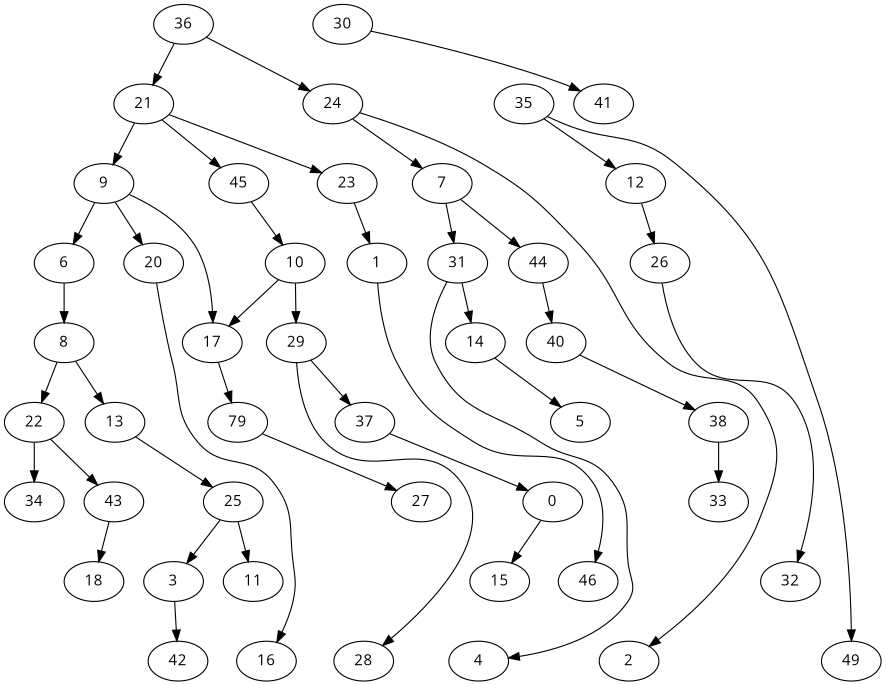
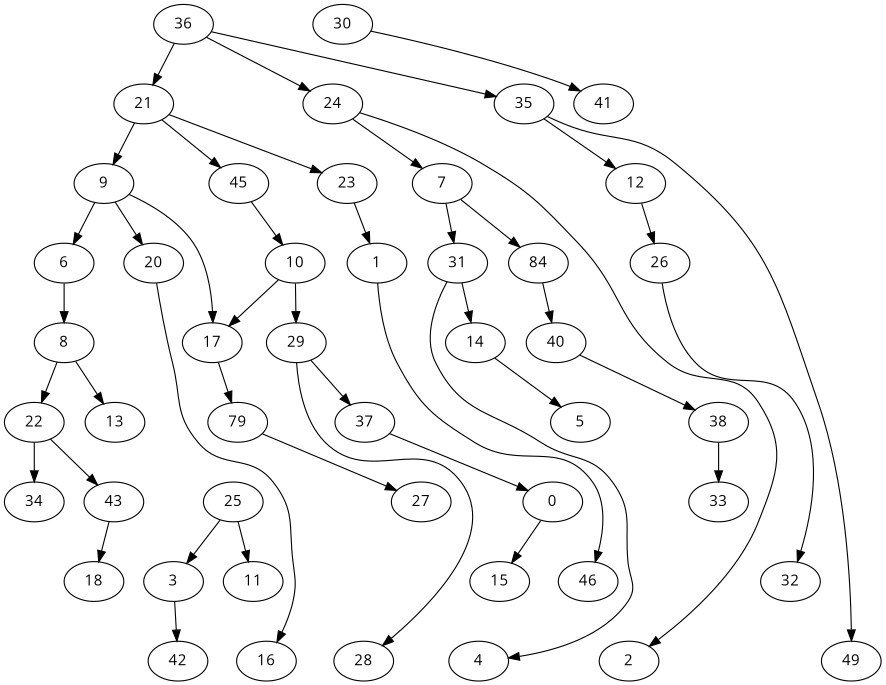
  digraph {
    fontname="Open Sans"
    node [fontname="Open Sans"]
    edge [fontname="Open Sans" weight=0]
    0
    15
    1
    46
    3
    42
    6
    8
    22
    13
    34
    43
    18
    7
    31
-   44
+   44 [label=84]
    4
    14
    40
    5
    38
    33
    9
    20
    17
    16
    30
    41
    25
    10
    29
    n32 [label=79]
    28
    37
    27
    12
    26
    32
    11
    21
    45
    23
    24
    2
    35
    n46 [label=49]
    36
    0 -> 15
    1 -> 46
    3 -> 42
    6 -> 8
    8 -> 22
    8 -> 13
    22 -> 34
    22 -> 43
-   13 -> 25
    43 -> 18
    7 -> 31
    7 -> 44
    31 -> 4
    31 -> 14
    44 -> 40
    14 -> 5
    40 -> 38
    38 -> 33
    9 -> 6
    9 -> 20
    9 -> 17
    20 -> 16
    17 -> n32
    30 -> 41
    25 -> 3
    25 -> 11
    10 -> 17
    10 -> 29
    29 -> 28
    29 -> 37
    n32 -> 27
    37 -> 0
    12 -> 26
    26 -> 32
    21 -> 9
    21 -> 45
    21 -> 23
    45 -> 10
    23 -> 1
    24 -> 7
    24 -> 2
    35 -> 12
    35 -> n46
    36 -> 21
    36 -> 24
+   36 -> 35
  }
